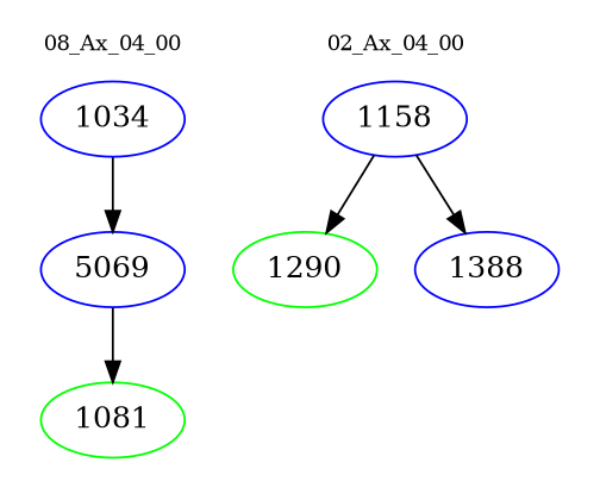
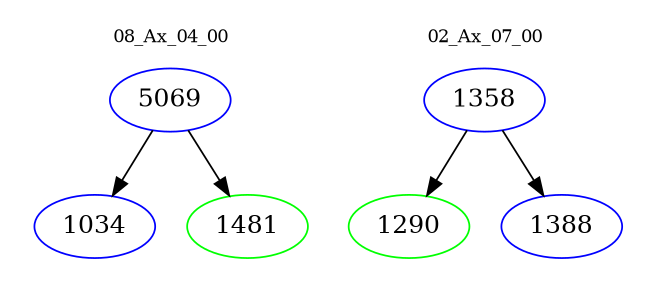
  digraph {
    node [color=blue]
    edge [color=black]
    n1 [label=5069]
    n2 [label=1034]
-   n3 [color=green label=1081]
-   n4 [label=1158]
+   n3 [color=green label=1481]
+   n4 [label=1358]
    n5 [color=green label=1290]
    n6 [label=1388]
    subgraph cluster_1 {
      color=white
      fontsize=10
      label="08_Ax_04_00"
      n1
      n2
      n3
    }
    subgraph cluster_2 {
      color=white
      fontsize=10
-     label="02_Ax_04_00"
+     label="02_Ax_07_00"
      n4
      n5
      n6
    }
-   n2 -> n1
+   n1 -> n2
    n1 -> n3
    n4 -> n5
    n4 -> n6
  }
